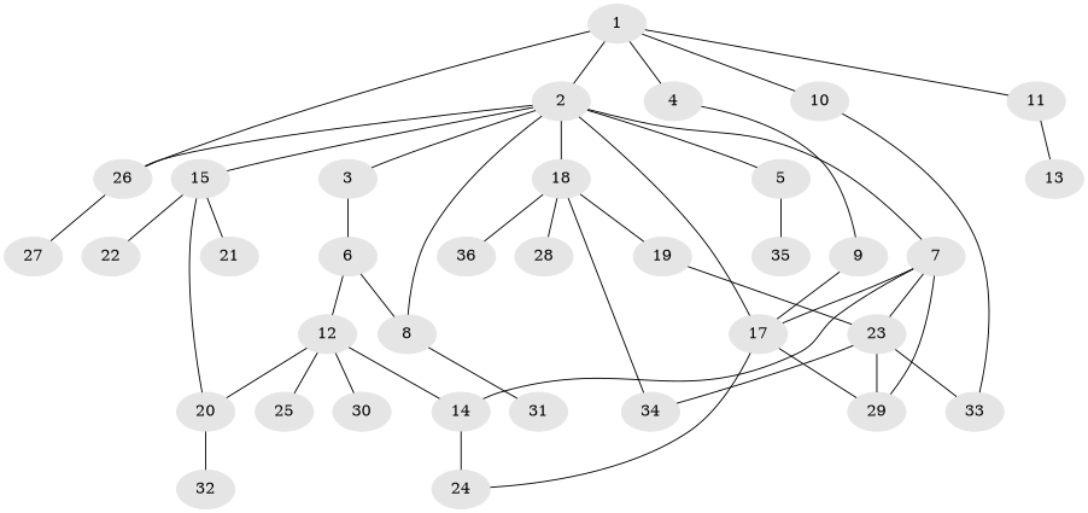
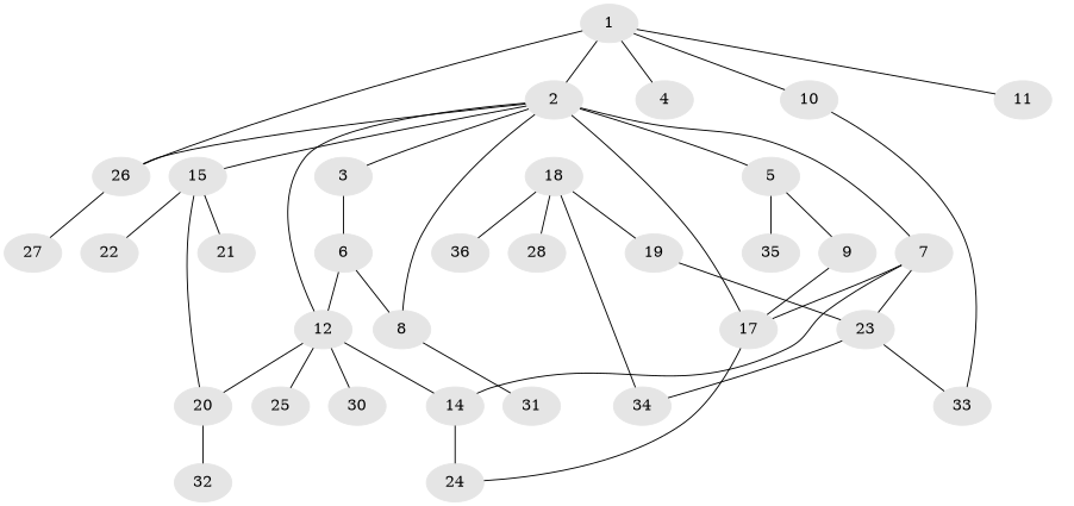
  graph {
    node [color=gray90 style=filled]
    edge [weight=1.0]
    1
    2
    4
    10
    11
    26
    3
    5
    7
    8
    15
    17
    18
    33
-   13
    27
    6
    9
    35
    14
-   29
    23
    31
    20
    21
    22
    24
    28
    19
    34
    36
    12
    25
    30
    32
    1 -- 2 [weight=2.0]
    1 -- 4
    1 -- 10
    1 -- 11
    1 -- 26
    2 -- 26
    2 -- 3
    2 -- 5
    2 -- 7
    2 -- 8
    2 -- 15
    2 -- 17
-   2 -- 18
+   2 -- 12
    10 -- 33
-   11 -- 13
    26 -- 27
    3 -- 6
-   4 -- 9
+   5 -- 9
    5 -- 35
    7 -- 17
    7 -- 14
-   7 -- 29
    7 -- 23
    8 -- 31
    15 -- 20
    15 -- 21 [weight=2.0]
    15 -- 22 [weight=3.0]
-   17 -- 29
    17 -- 24
    18 -- 28
    18 -- 19
    18 -- 34
    18 -- 36
    6 -- 8
    6 -- 12
    9 -- 17
    14 -- 24 [weight=2.0]
    23 -- 33
-   23 -- 29
    23 -- 34
    20 -- 32
    19 -- 23
    12 -- 14
    12 -- 20
    12 -- 25
    12 -- 30
  }
